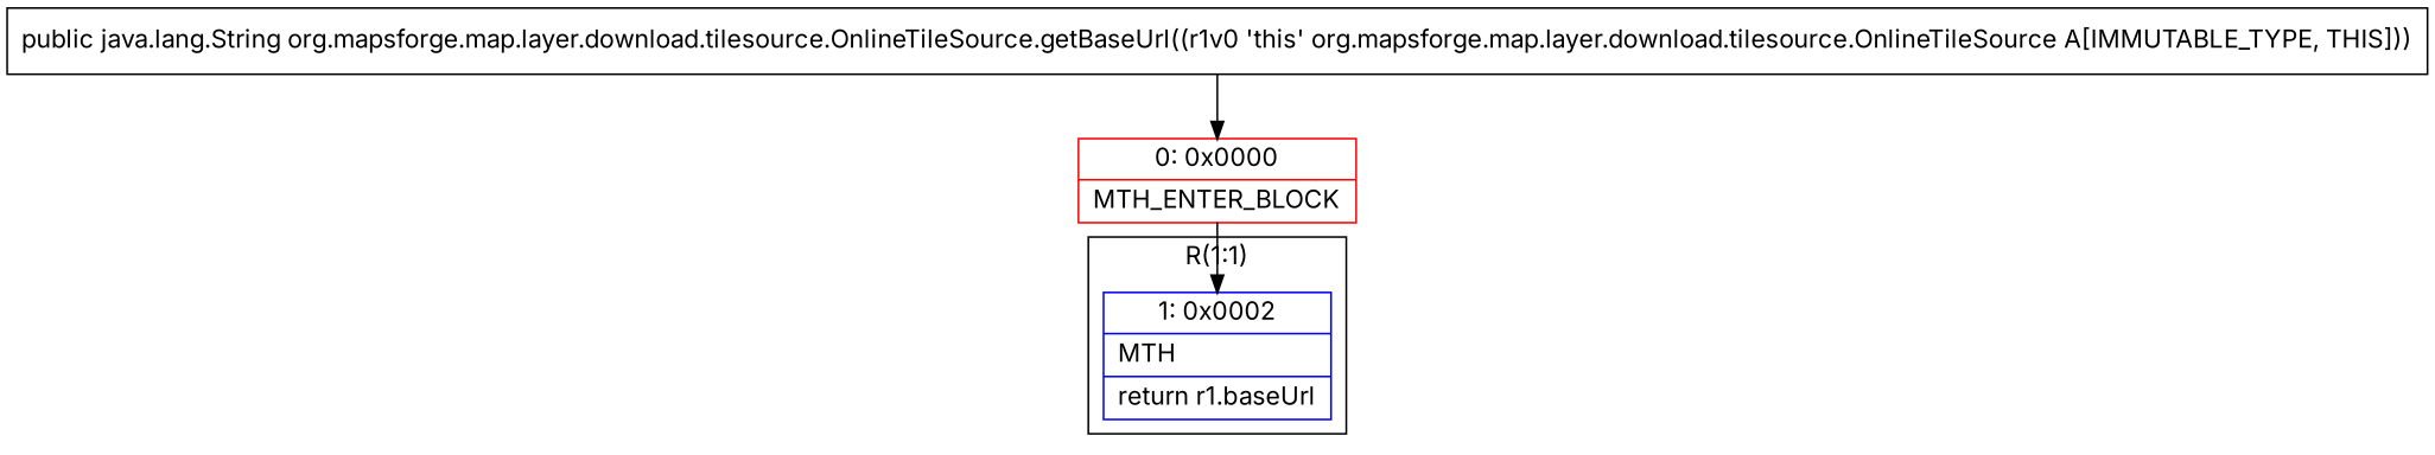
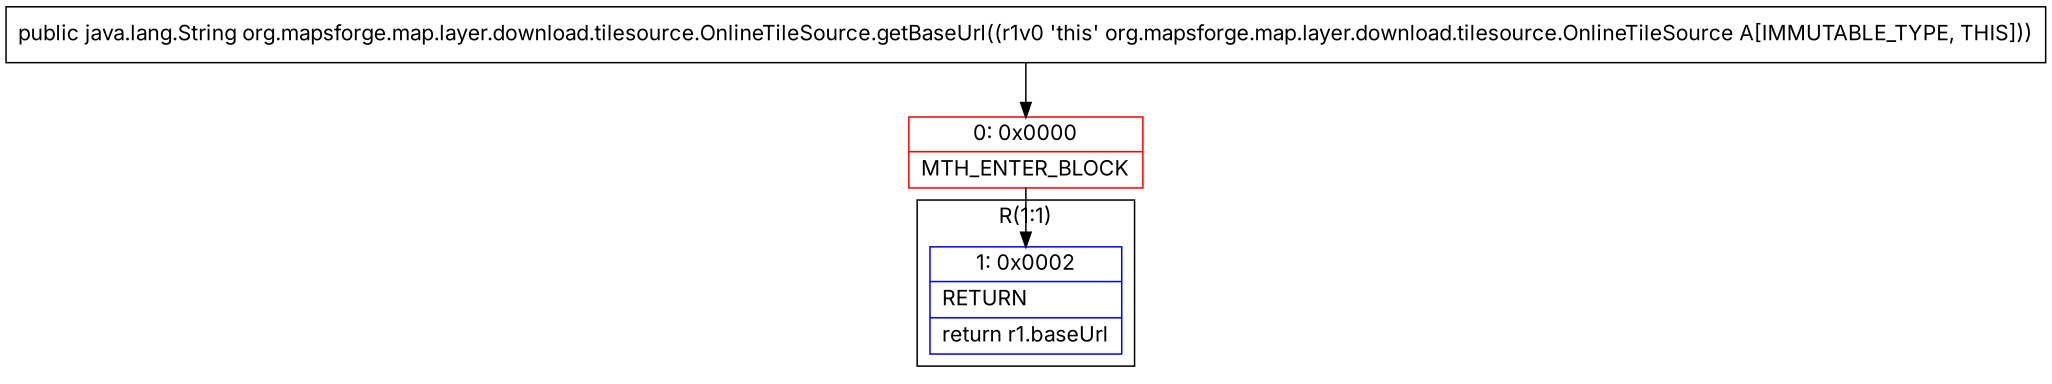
  digraph {
    fontname=Inter
    node [shape=record fontname=Inter]
    edge [fontname=Inter]
-   n1 [color=blue label="{1\:\ 0x0002|MTH\l|return r1.baseUrl\l}"]
+   n1 [color=blue label="{1\:\ 0x0002|RETURN\l|return r1.baseUrl\l}"]
    n2 [color=red label="{0\:\ 0x0000|MTH_ENTER_BLOCK\l}"]
    n3 [label="{public java.lang.String org.mapsforge.map.layer.download.tilesource.OnlineTileSource.getBaseUrl((r1v0 'this' org.mapsforge.map.layer.download.tilesource.OnlineTileSource A[IMMUTABLE_TYPE, THIS])) }"]
    subgraph cluster_1 {
      label="R(1:1)"
      n1
    }
    n2 -> n1
    n3 -> n2
  }
